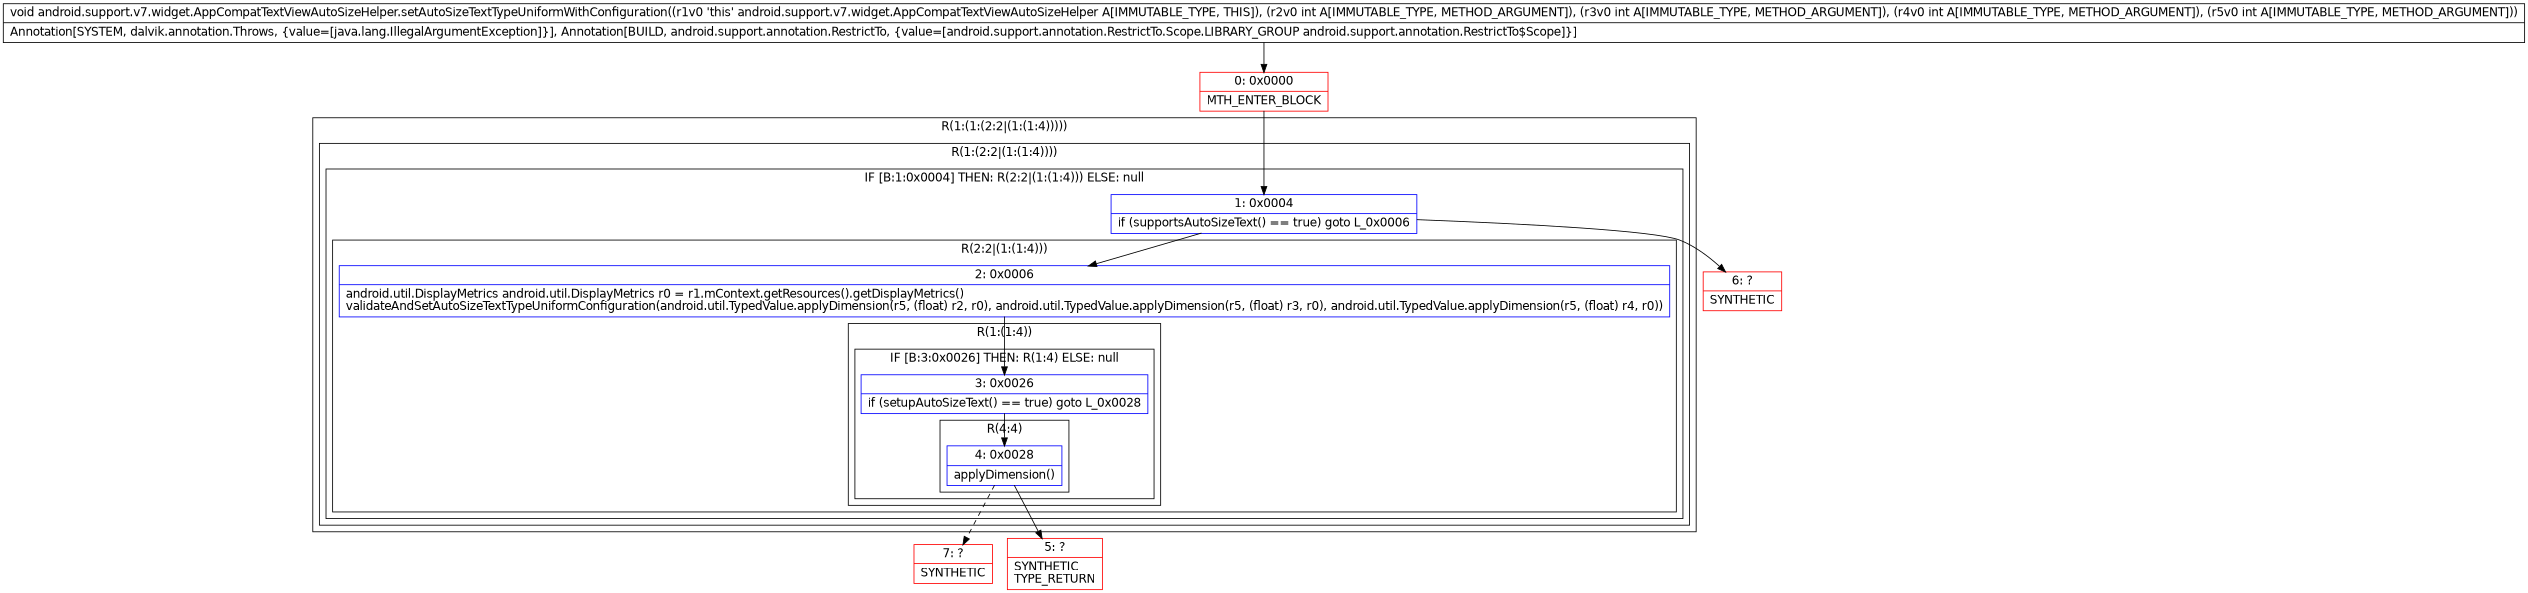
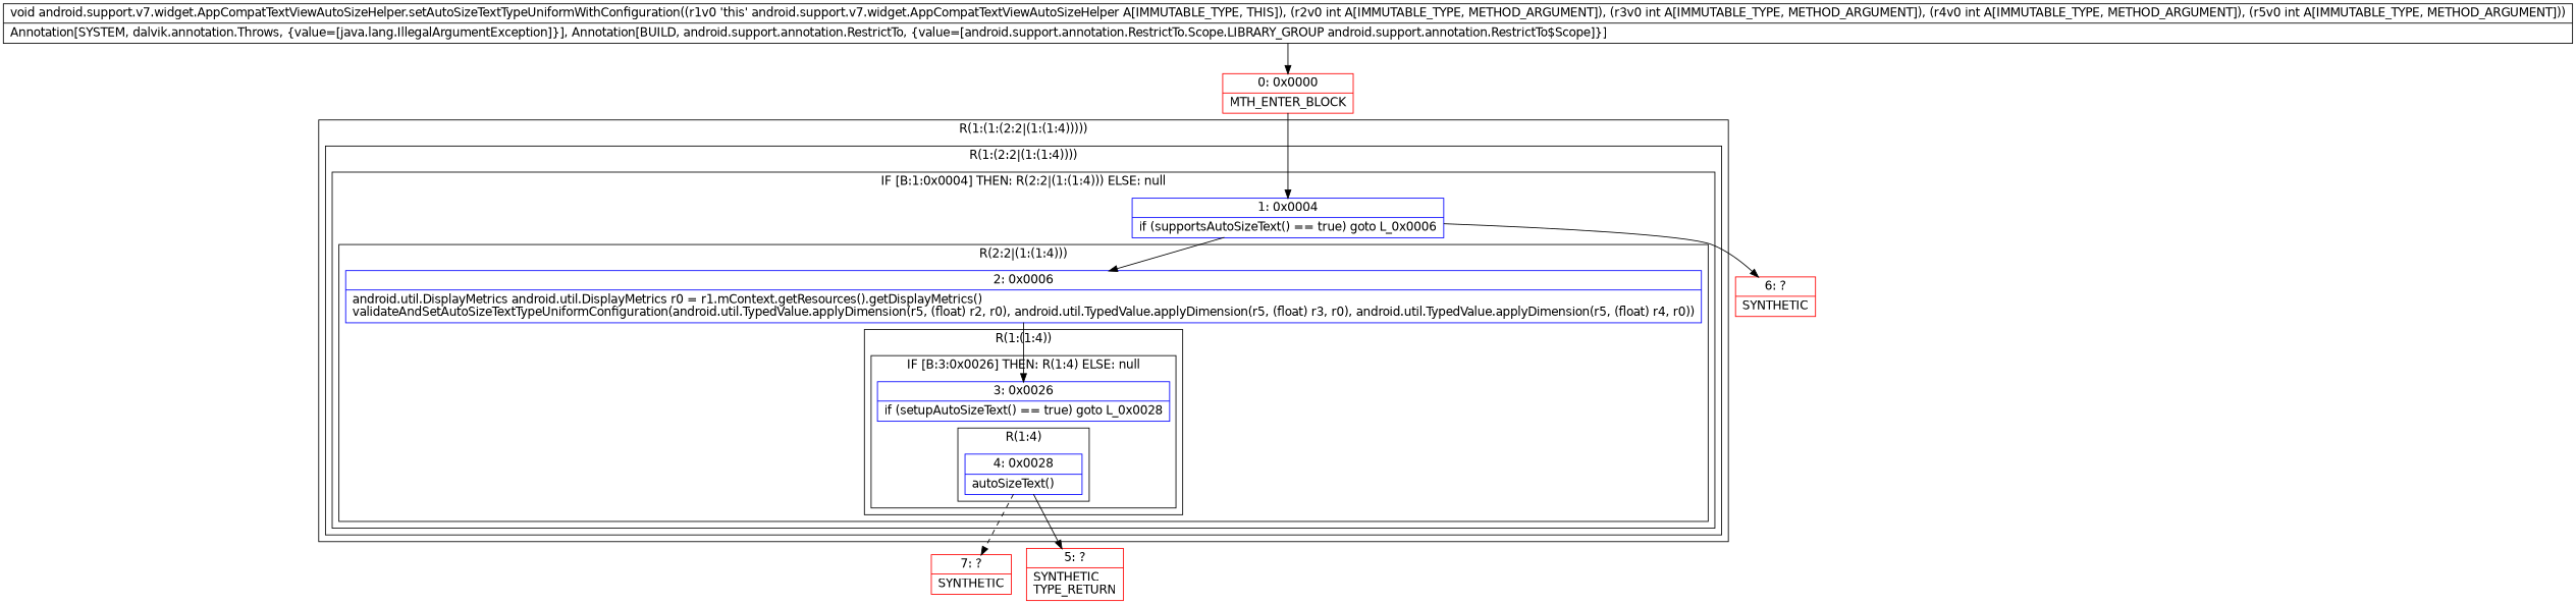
  digraph {
    fontname="DejaVu Sans"
    node [color=blue fontname="DejaVu Sans" shape=record]
    edge [fontname="DejaVu Sans"]
-   n1 [label="{4\:\ 0x0028|applyDimension()\l}"]
+   n1 [label="{4\:\ 0x0028|autoSizeText()\l}"]
    n2 [label="{3\:\ 0x0026|if (setupAutoSizeText() == true) goto L_0x0028\l}"]
    n3 [label="{2\:\ 0x0006|android.util.DisplayMetrics android.util.DisplayMetrics r0 = r1.mContext.getResources().getDisplayMetrics()\lvalidateAndSetAutoSizeTextTypeUniformConfiguration(android.util.TypedValue.applyDimension(r5, (float) r2, r0), android.util.TypedValue.applyDimension(r5, (float) r3, r0), android.util.TypedValue.applyDimension(r5, (float) r4, r0))\l}"]
    n4 [label="{1\:\ 0x0004|if (supportsAutoSizeText() == true) goto L_0x0006\l}"]
    n5 [color=red label="{7\:\ ?|SYNTHETIC\l}"]
    n6 [color=red label="{5\:\ ?|SYNTHETIC\lTYPE_RETURN\l}"]
    n7 [color=red label="{6\:\ ?|SYNTHETIC\l}"]
    n8 [color=red label="{0\:\ 0x0000|MTH_ENTER_BLOCK\l}"]
    n9 [label="{void android.support.v7.widget.AppCompatTextViewAutoSizeHelper.setAutoSizeTextTypeUniformWithConfiguration((r1v0 'this' android.support.v7.widget.AppCompatTextViewAutoSizeHelper A[IMMUTABLE_TYPE, THIS]), (r2v0 int A[IMMUTABLE_TYPE, METHOD_ARGUMENT]), (r3v0 int A[IMMUTABLE_TYPE, METHOD_ARGUMENT]), (r4v0 int A[IMMUTABLE_TYPE, METHOD_ARGUMENT]), (r5v0 int A[IMMUTABLE_TYPE, METHOD_ARGUMENT]))  | Annotation[SYSTEM, dalvik.annotation.Throws, \{value=[java.lang.IllegalArgumentException]\}], Annotation[BUILD, android.support.annotation.RestrictTo, \{value=[android.support.annotation.RestrictTo.Scope.LIBRARY_GROUP android.support.annotation.RestrictTo$Scope]\}]\l}" color=""]
    subgraph cluster_1 {
      label="R(1:(1:(2:2|(1:(1:4)))))"
      subgraph cluster_2 {
        label="R(1:(2:2|(1:(1:4))))"
        subgraph cluster_3 {
          label="IF [B:1:0x0004] THEN: R(2:2|(1:(1:4))) ELSE: null"
          n4
          subgraph cluster_4 {
            label="R(2:2|(1:(1:4)))"
            n3
            subgraph cluster_5 {
              label="R(1:(1:4))"
              subgraph cluster_6 {
                label="IF [B:3:0x0026] THEN: R(1:4) ELSE: null"
                n2
                subgraph cluster_7 {
-                 label="R(4:4)"
+                 label="R(1:4)"
                  n1
                }
              }
            }
          }
        }
      }
    }
    n1 -> n5 [style=dashed]
    n1 -> n6
-   n2 -> n1
    n3 -> n2
    n4 -> n3
    n4 -> n7 [style=solid]
    n8 -> n4
    n9 -> n8
  }
